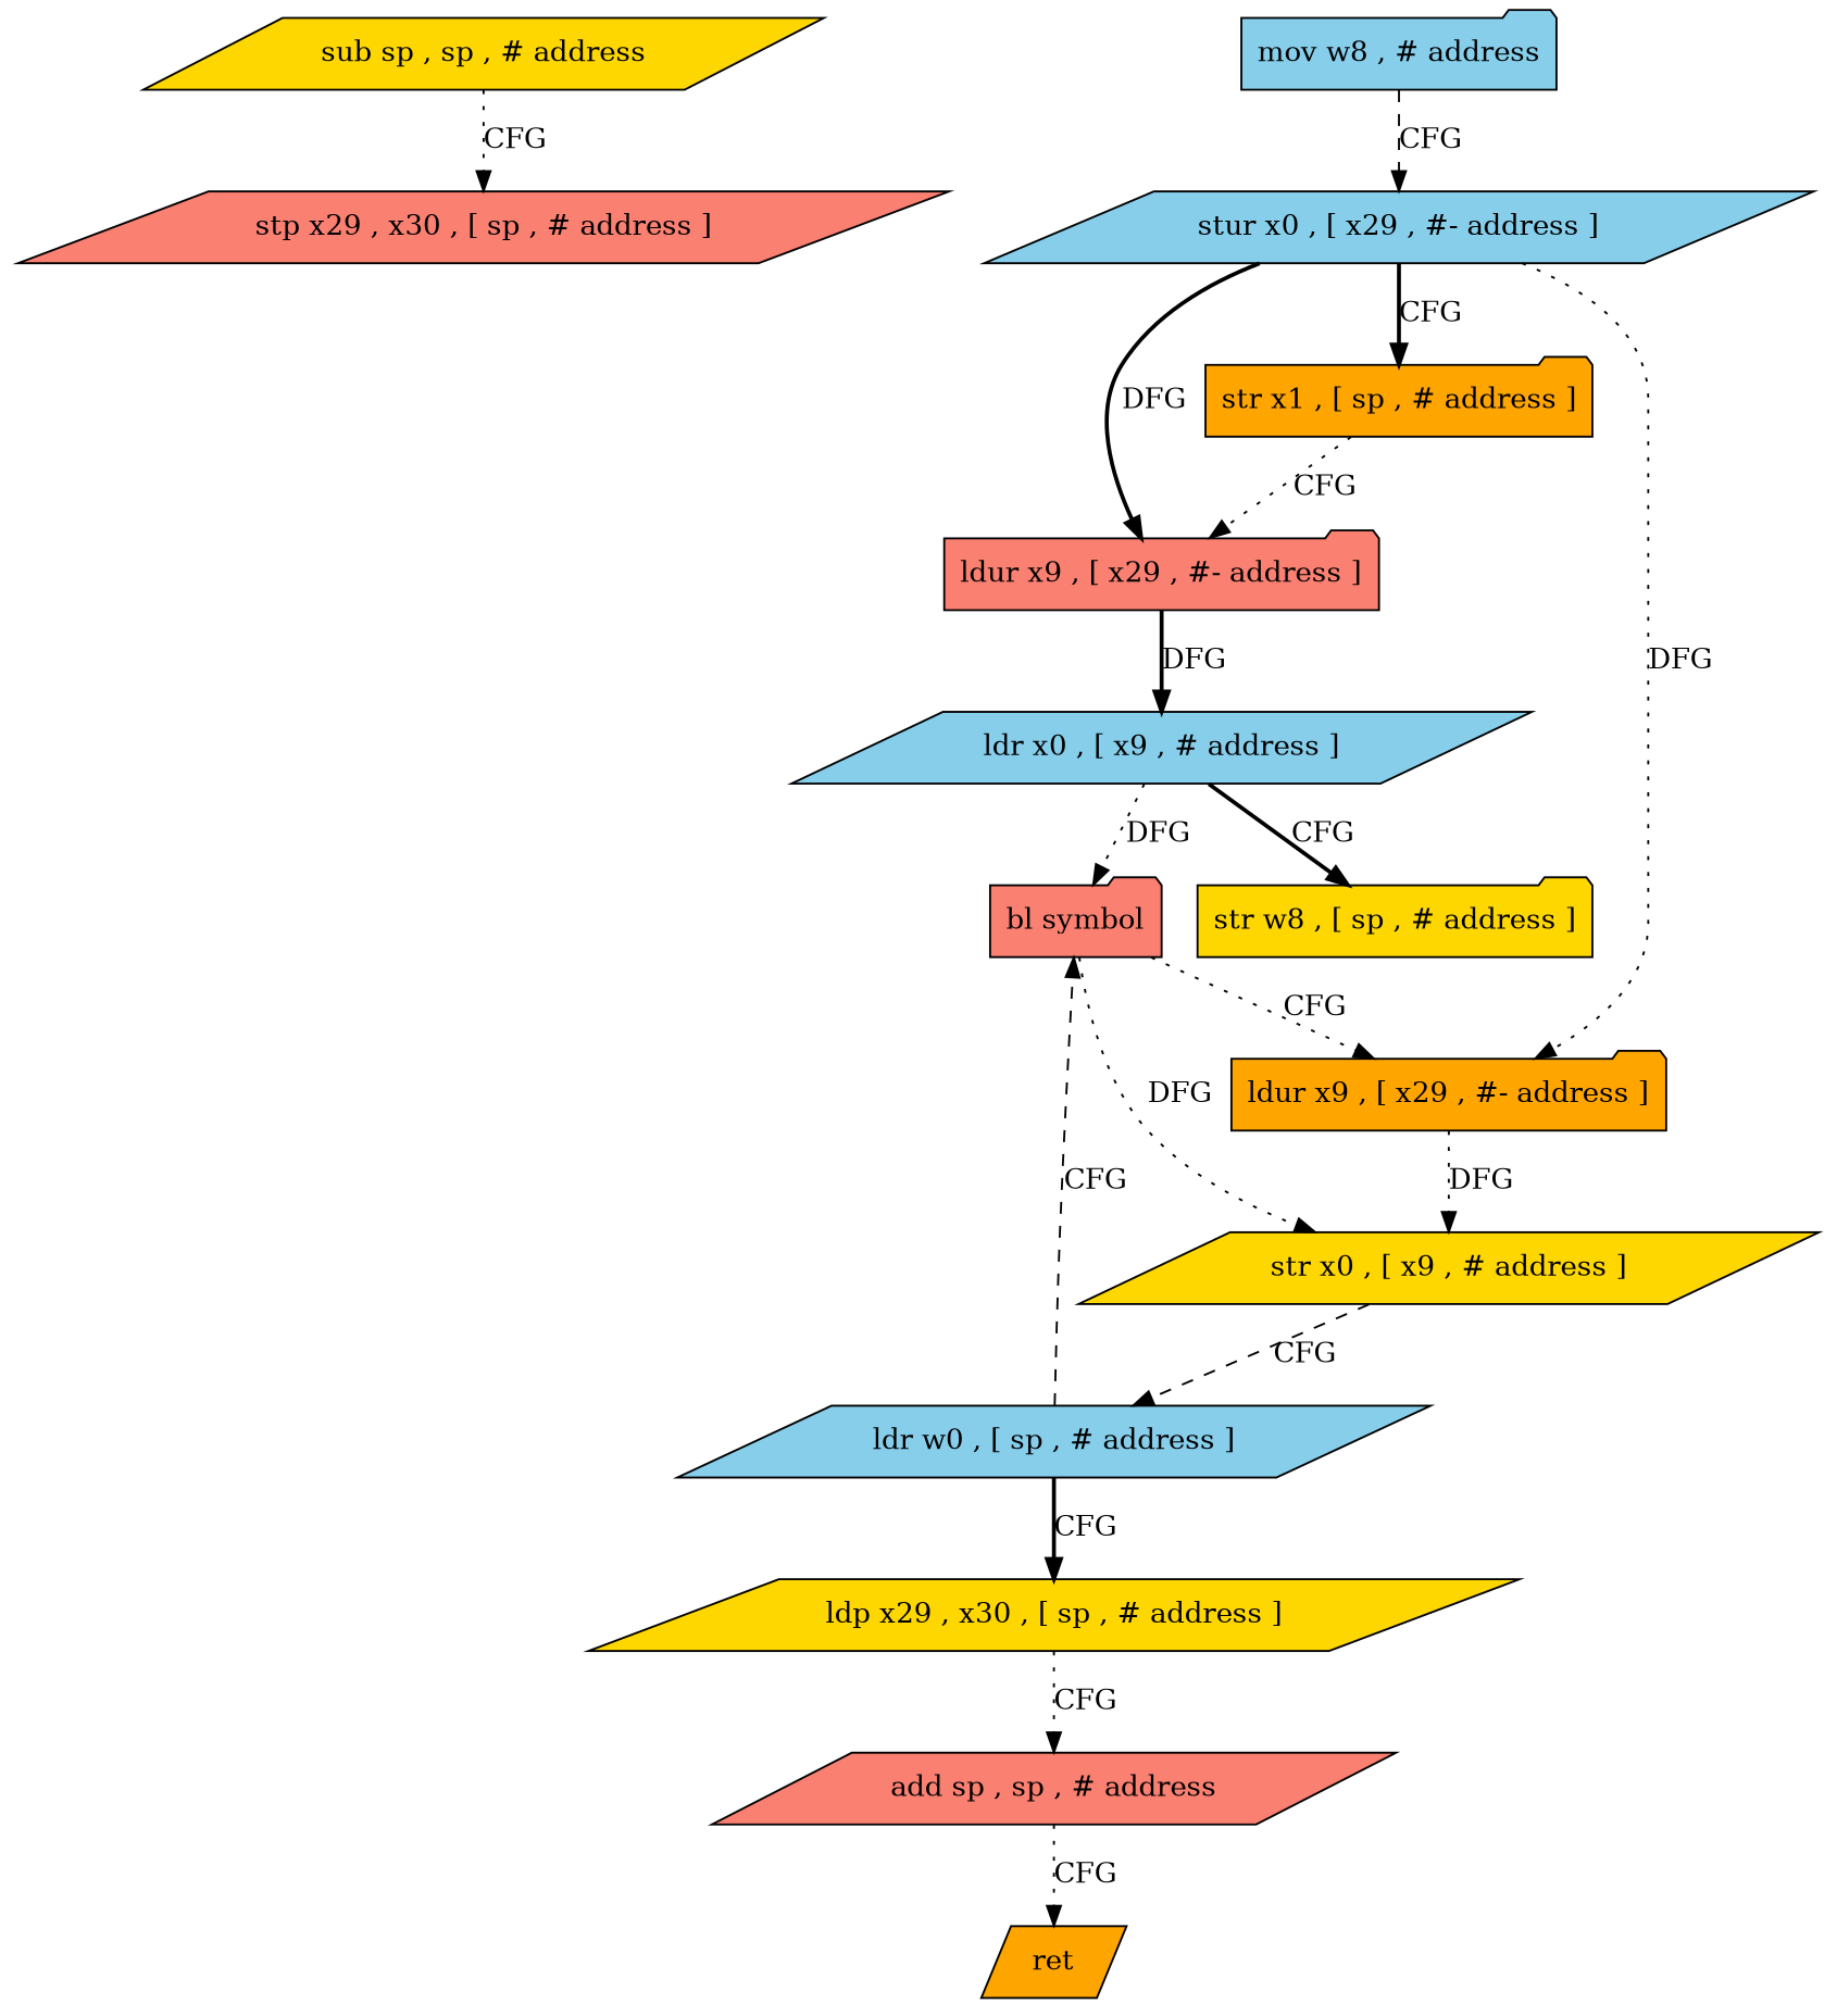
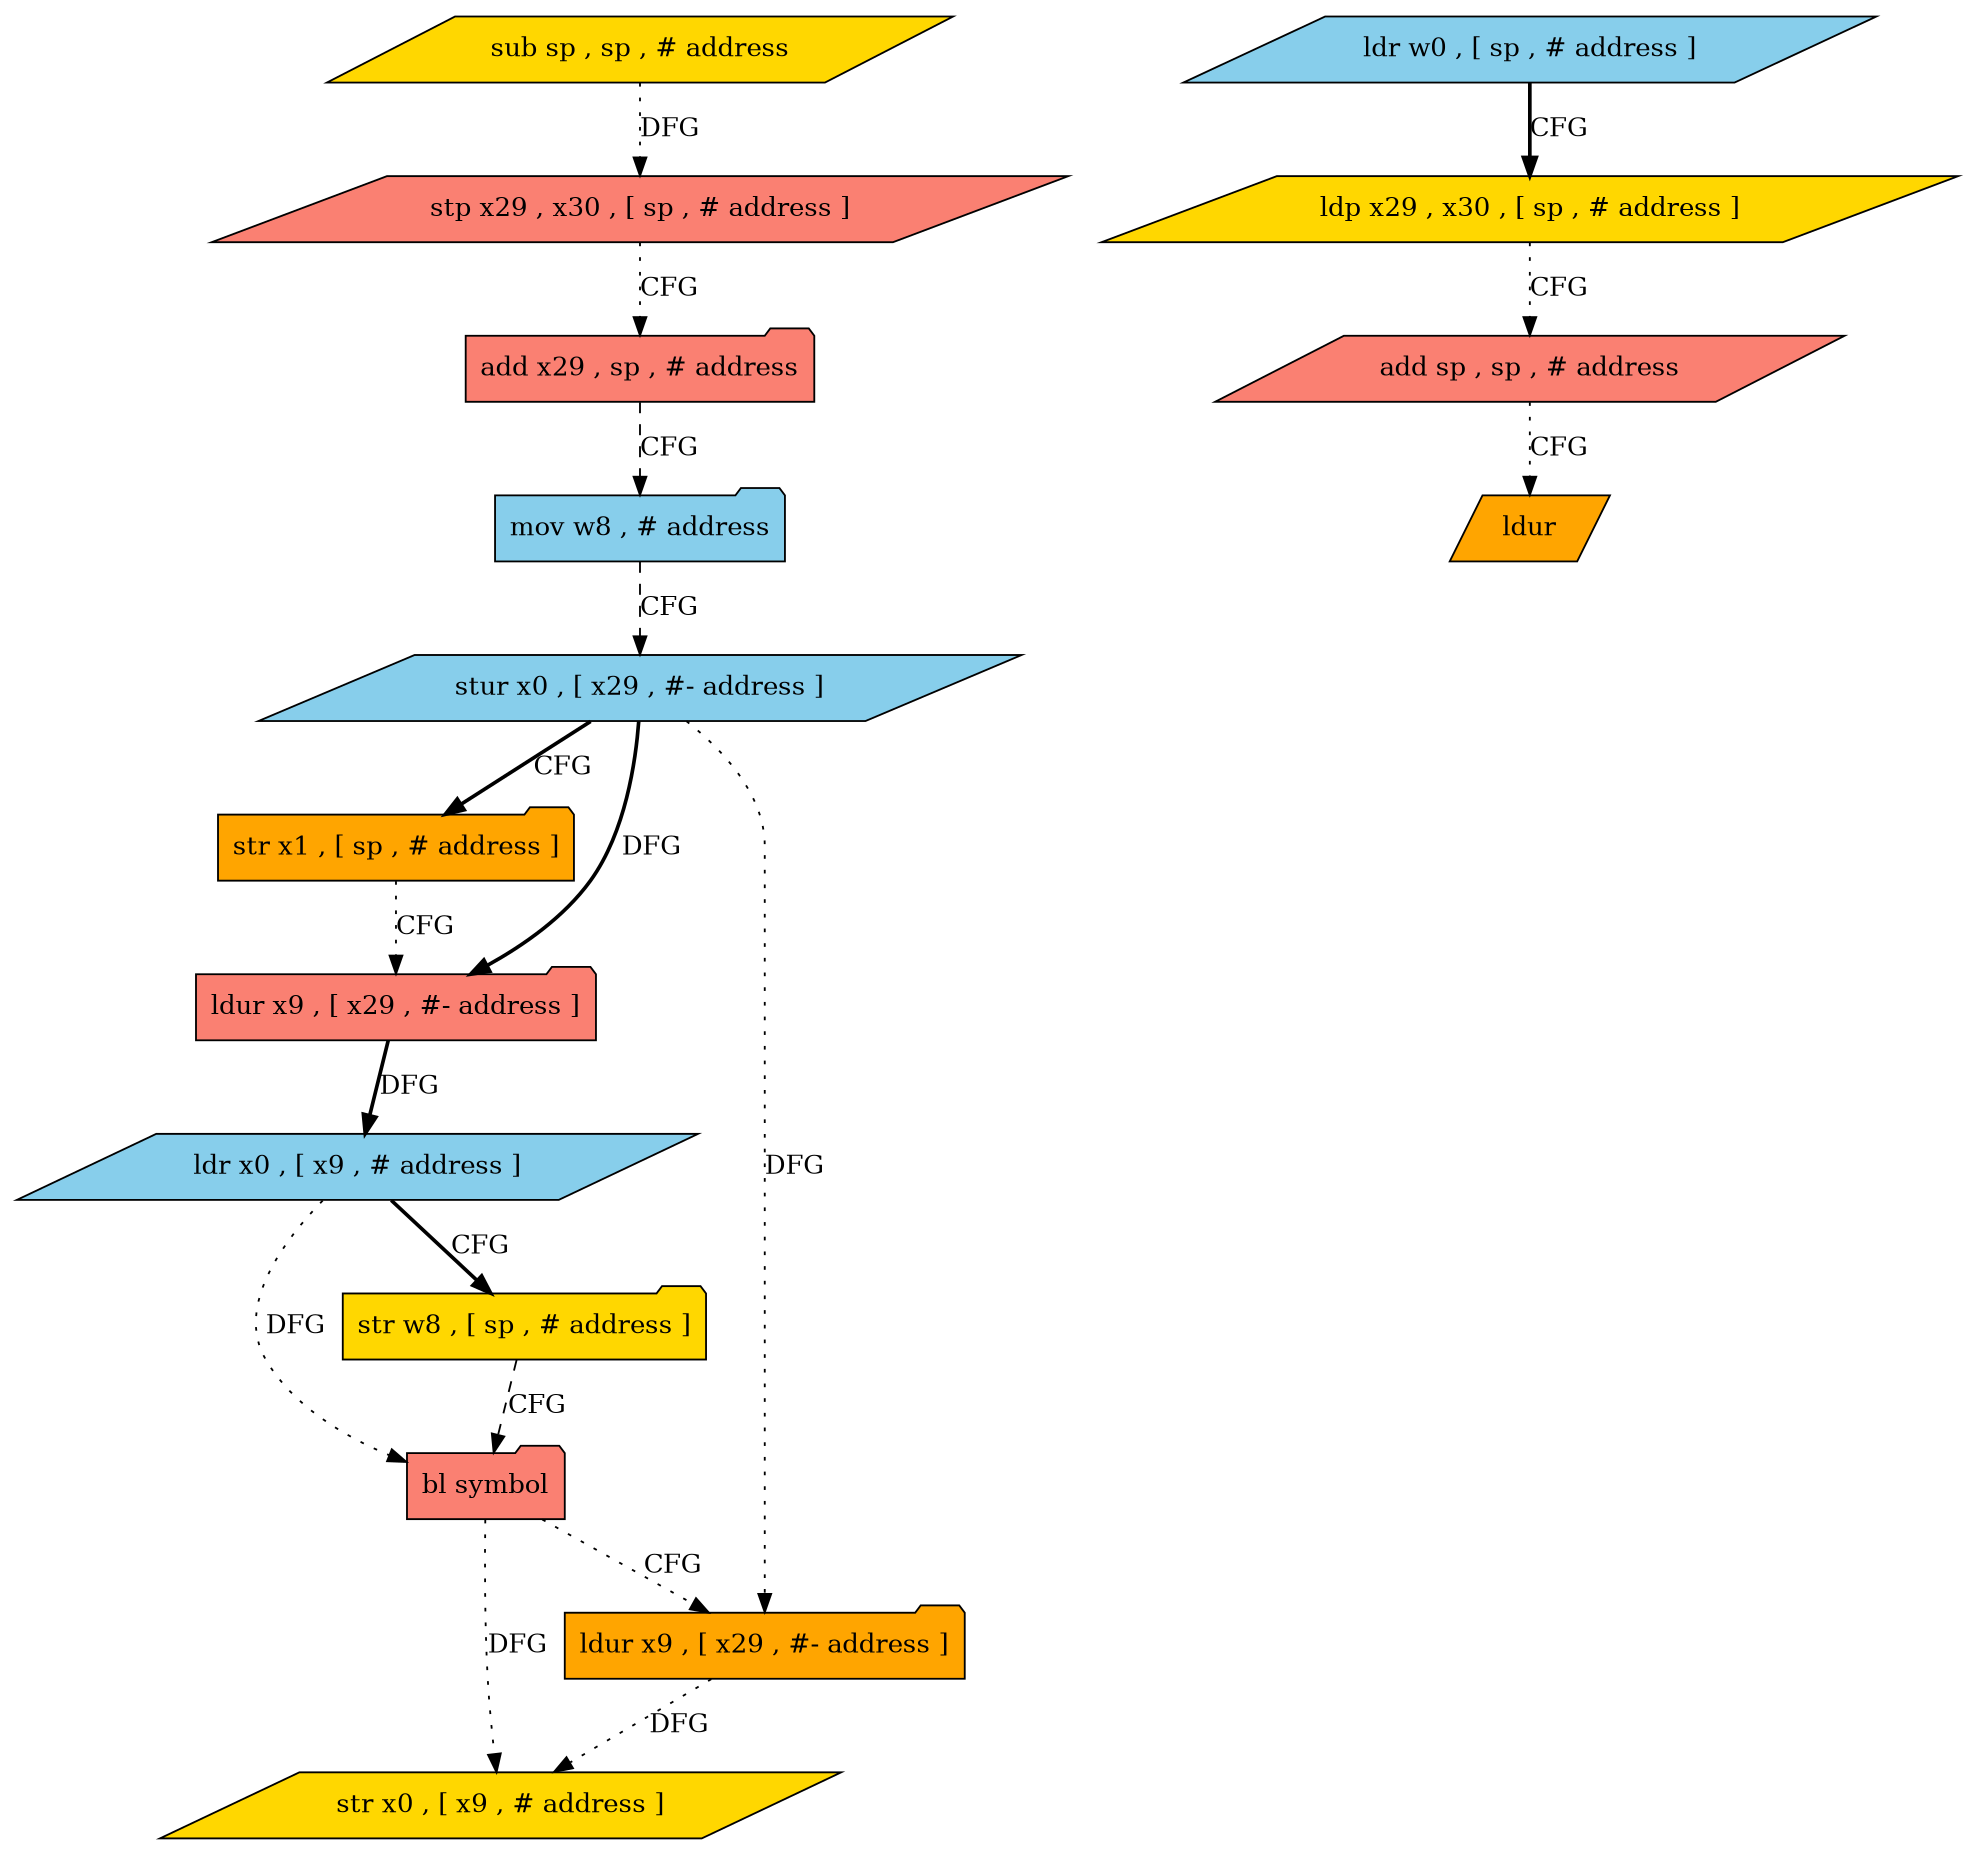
  digraph {
    node [fillcolor=salmon shape=parallelogram style=filled]
    edge [style=dotted]
    n1 [fillcolor=gold label="sub sp , sp , # address"]
    n2 [label="stp x29 , x30 , [ sp , # address ]"]
+   n3 [label="add x29 , sp , # address" shape=folder]
    n4 [fillcolor=skyblue label="mov w8 , # address" shape=folder]
    n5 [fillcolor=skyblue label="stur x0 , [ x29 , #- address ]"]
    n6 [fillcolor=orange label="str x1 , [ sp , # address ]" shape=folder]
    n7 [label="ldur x9 , [ x29 , #- address ]" shape=folder]
    n8 [fillcolor=orange label="ldur x9 , [ x29 , #- address ]" shape=folder]
    n9 [fillcolor=skyblue label="ldr x0 , [ x9 , # address ]"]
    n10 [fillcolor=gold label="str x0 , [ x9 , # address ]"]
    n11 [fillcolor=gold label="str w8 , [ sp , # address ]" shape=folder]
    n12 [label="bl symbol" shape=folder]
    n13 [fillcolor=skyblue label="ldr w0 , [ sp , # address ]"]
    n14 [fillcolor=gold label="ldp x29 , x30 , [ sp , # address ]"]
    n15 [label="add sp , sp , # address"]
-   n16 [fillcolor=orange label=ret]
-   n1 -> n2 [label=CFG]
+   n16 [fillcolor=orange label=ldur]
+   n1 -> n2 [label=DFG]
+   n2 -> n3 [label=CFG]
+   n3 -> n4 [label=CFG style=dashed]
    n4 -> n5 [label=CFG style=dashed]
    n5 -> n6 [label=CFG style=bold]
    n5 -> n7 [label=DFG style=bold]
    n5 -> n8 [label=DFG]
    n6 -> n7 [label=CFG]
    n7 -> n9 [label=DFG style=bold]
    n8 -> n10 [label=DFG]
    n9 -> n11 [label=CFG style=bold]
    n9 -> n12 [label=DFG]
-   n10 -> n13 [label=CFG style=dashed]
-   n13 -> n12 [label=CFG style=dashed]
+   n11 -> n12 [label=CFG style=dashed]
    n12 -> n8 [label=CFG]
    n12 -> n10 [label=DFG]
    n13 -> n14 [label=CFG style=bold]
    n14 -> n15 [label=CFG]
    n15 -> n16 [label=CFG]
  }
